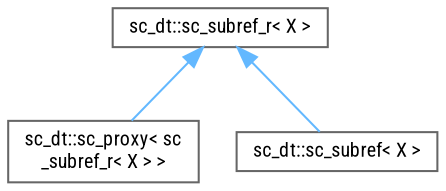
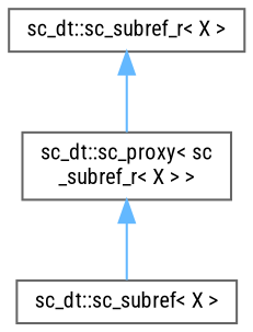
  digraph {
    fontname="Roboto Condensed"
    rankdir=TB
    node [color=grey40 fillcolor=white fontname="Roboto Condensed" fontsize=10 shape=box style=filled]
    edge [color=steelblue1 dir=back fontname="Roboto Condensed" fontsize=10 labelfontname=FreeSans labelfontsize=10 style=solid]
    n1 [height=0.2 label="sc_dt::sc_proxy\< sc\l_subref_r\< X \> \>" width=0.4]
    n2 [height=0.2 label="sc_dt::sc_subref_r\< X \>" width=0.4]
    n3 [height=0.2 label="sc_dt::sc_subref\< X \>" width=0.4]
    n2 -> n1
-   n2 -> n3
+   n1 -> n3
  }
